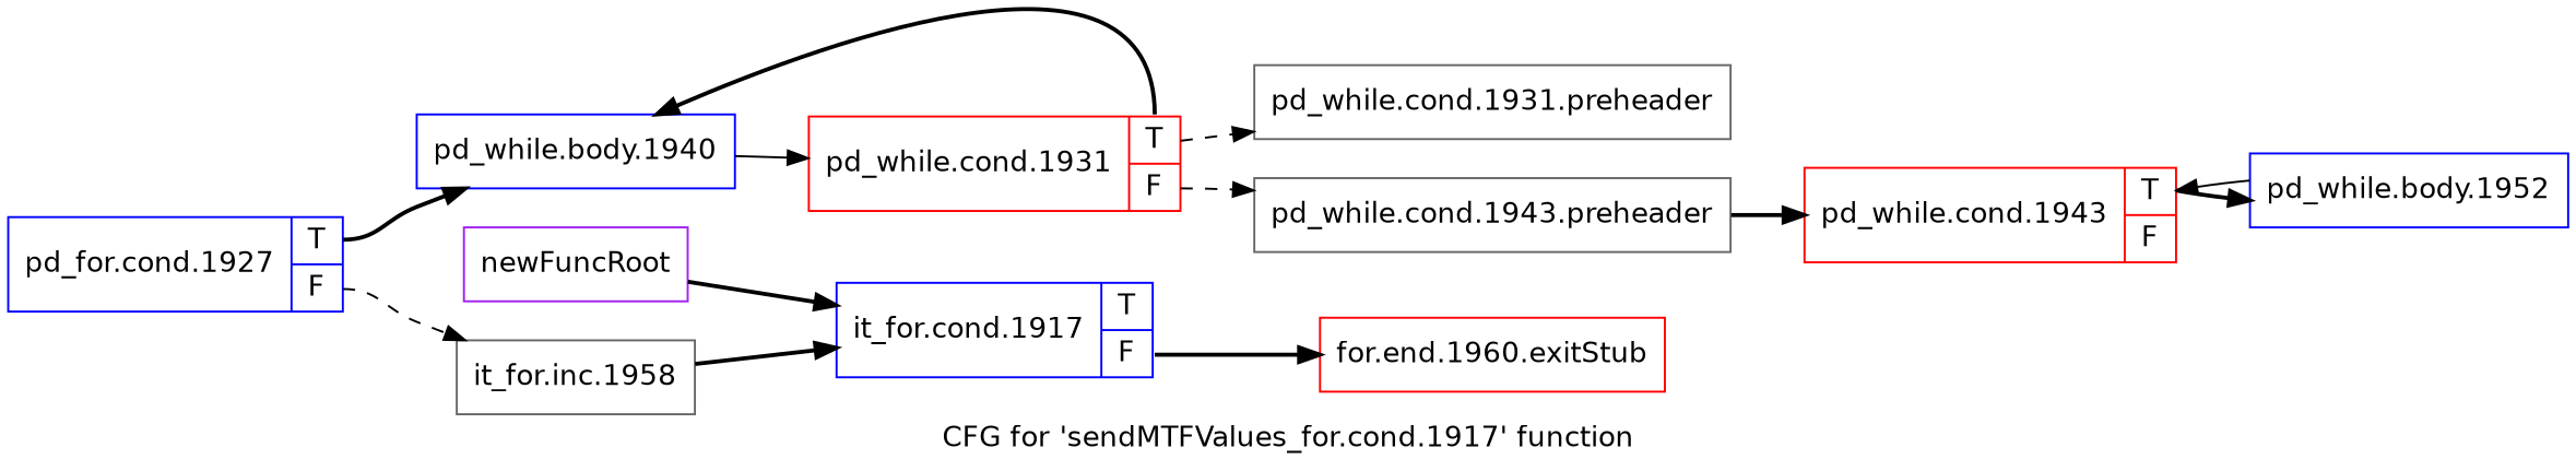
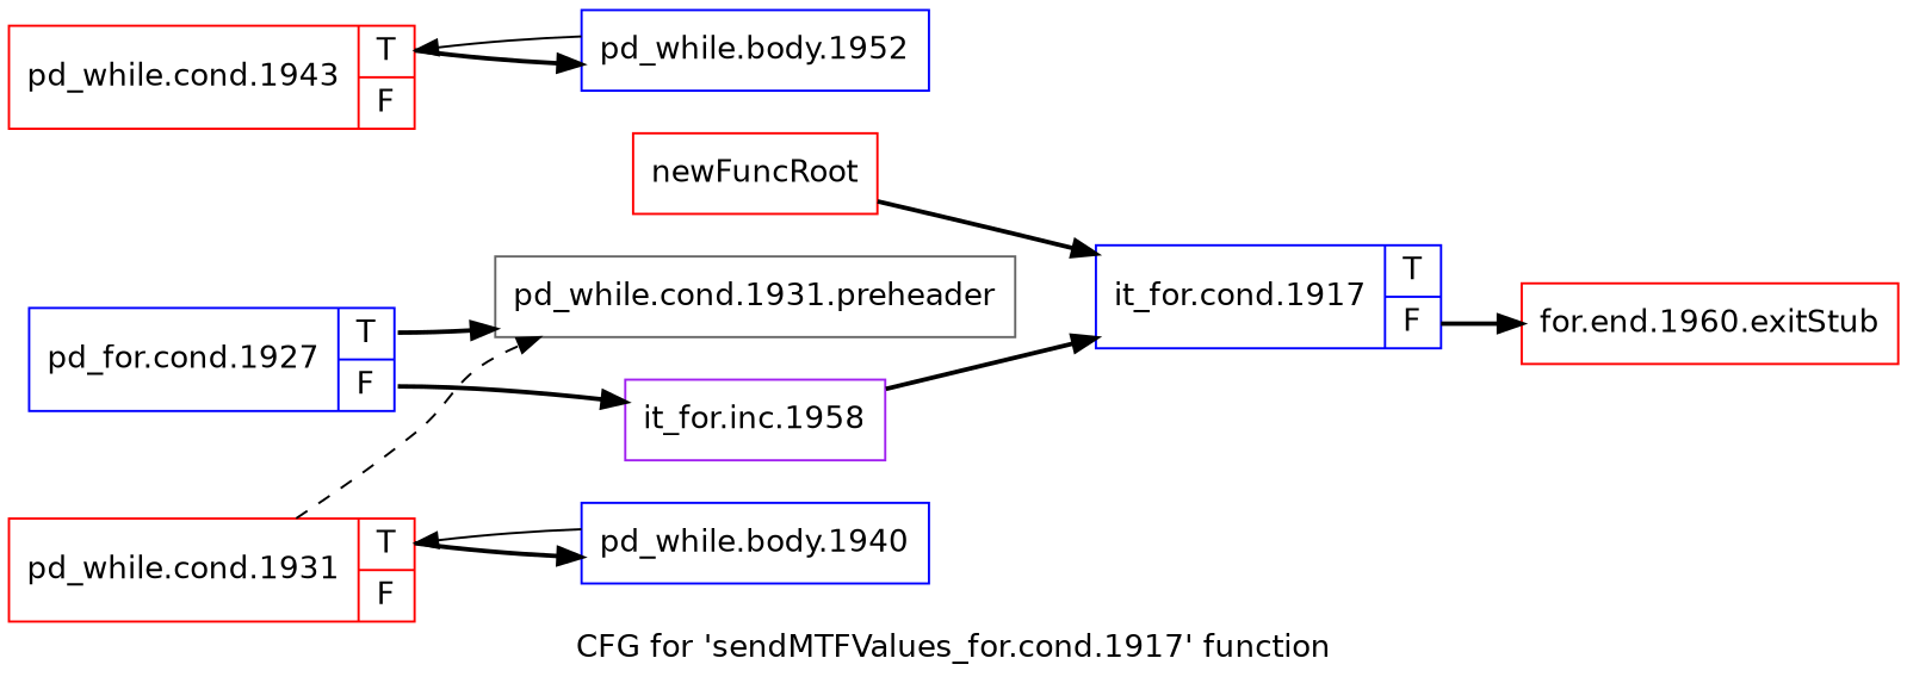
  digraph {
    fontname="DejaVu Sans"
    label="CFG for 'sendMTFValues_for.cond.1917' function"
    rankdir=LR
    node [color=blue fontname="DejaVu Sans" shape=record]
    edge [fontname="DejaVu Sans" style=bold]
-   n1 [color=purple label="{newFuncRoot}"]
+   n1 [color=red label="{newFuncRoot}"]
    n2 [label="{it_for.cond.1917|{<s0>T|<s1>F}}"]
    n3 [color=red label="{for.end.1960.exitStub}"]
    n4 [label="{pd_for.cond.1927|{<s0>T|<s1>F}}"]
    n5 [color=gray40 label="{pd_while.cond.1931.preheader}"]
-   n6 [color=gray40 label="{it_for.inc.1958}"]
+   n6 [color=purple label="{it_for.inc.1958}"]
    n7 [color=red label="{pd_while.cond.1931|{<s0>T|<s1>F}}"]
    n8 [label="{pd_while.body.1940}"]
-   n9 [color=gray40 label="{pd_while.cond.1943.preheader}"]
    n10 [color=red label="{pd_while.cond.1943|{<s0>T|<s1>F}}"]
    n11 [label="{pd_while.body.1952}"]
    n1 -> n2
    n2 -> n3 [tailport=s1]
-   n4 -> n8 [tailport=s0]
-   n4 -> n6 [style=dashed tailport=s1]
+   n4 -> n5 [tailport=s0]
+   n4 -> n6 [tailport=s1]
    n6 -> n2
    n7 -> n5 [style=dashed]
    n7 -> n8 [tailport=s0]
-   n7 -> n9 [style=dashed tailport=s1]
    n8 -> n7 [style=solid]
-   n9 -> n10
    n10 -> n11 [tailport=s0]
    n11 -> n10 [style=solid]
  }
